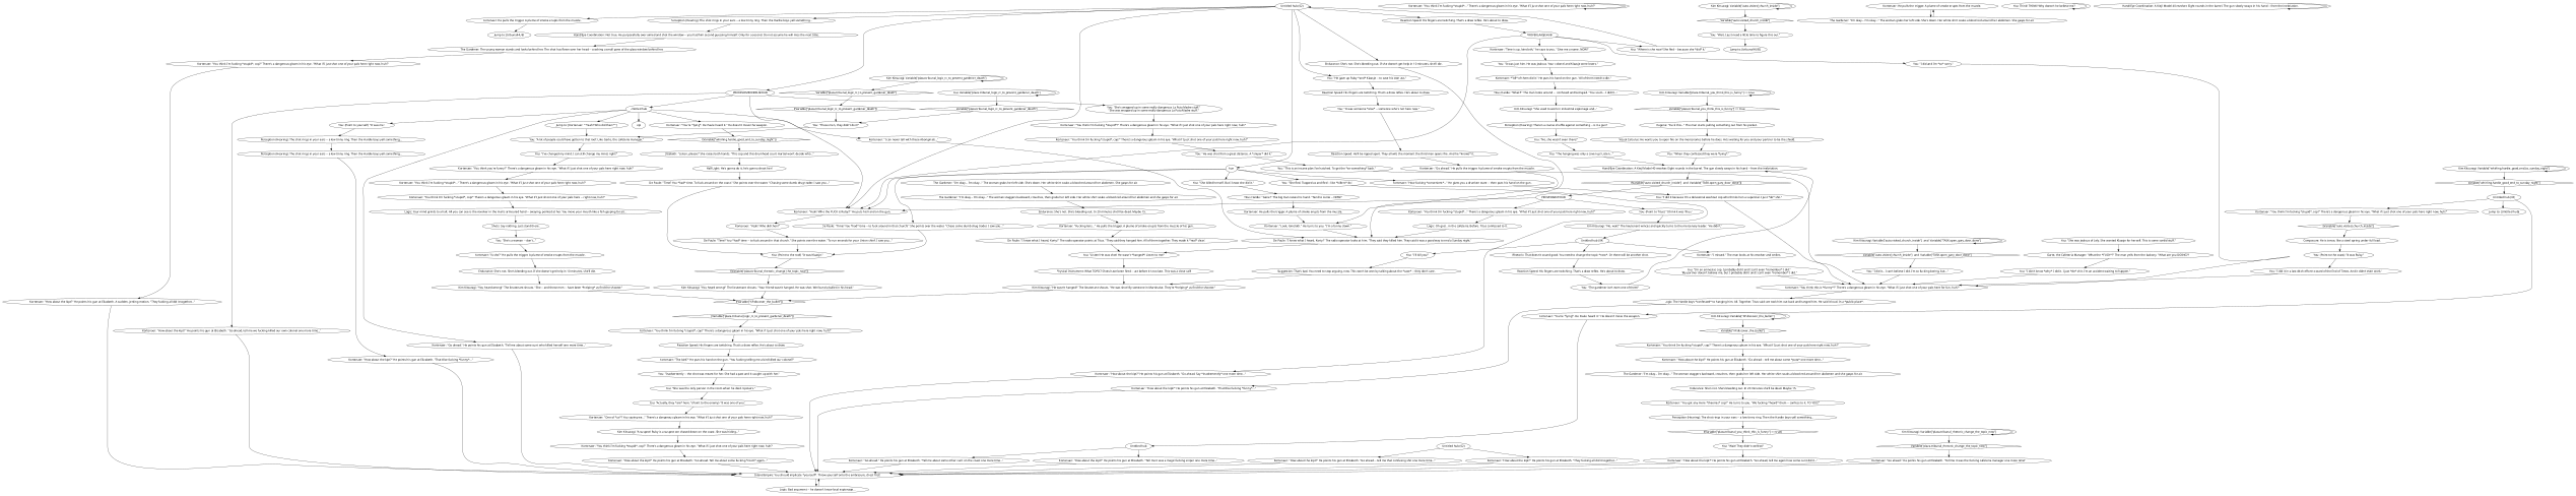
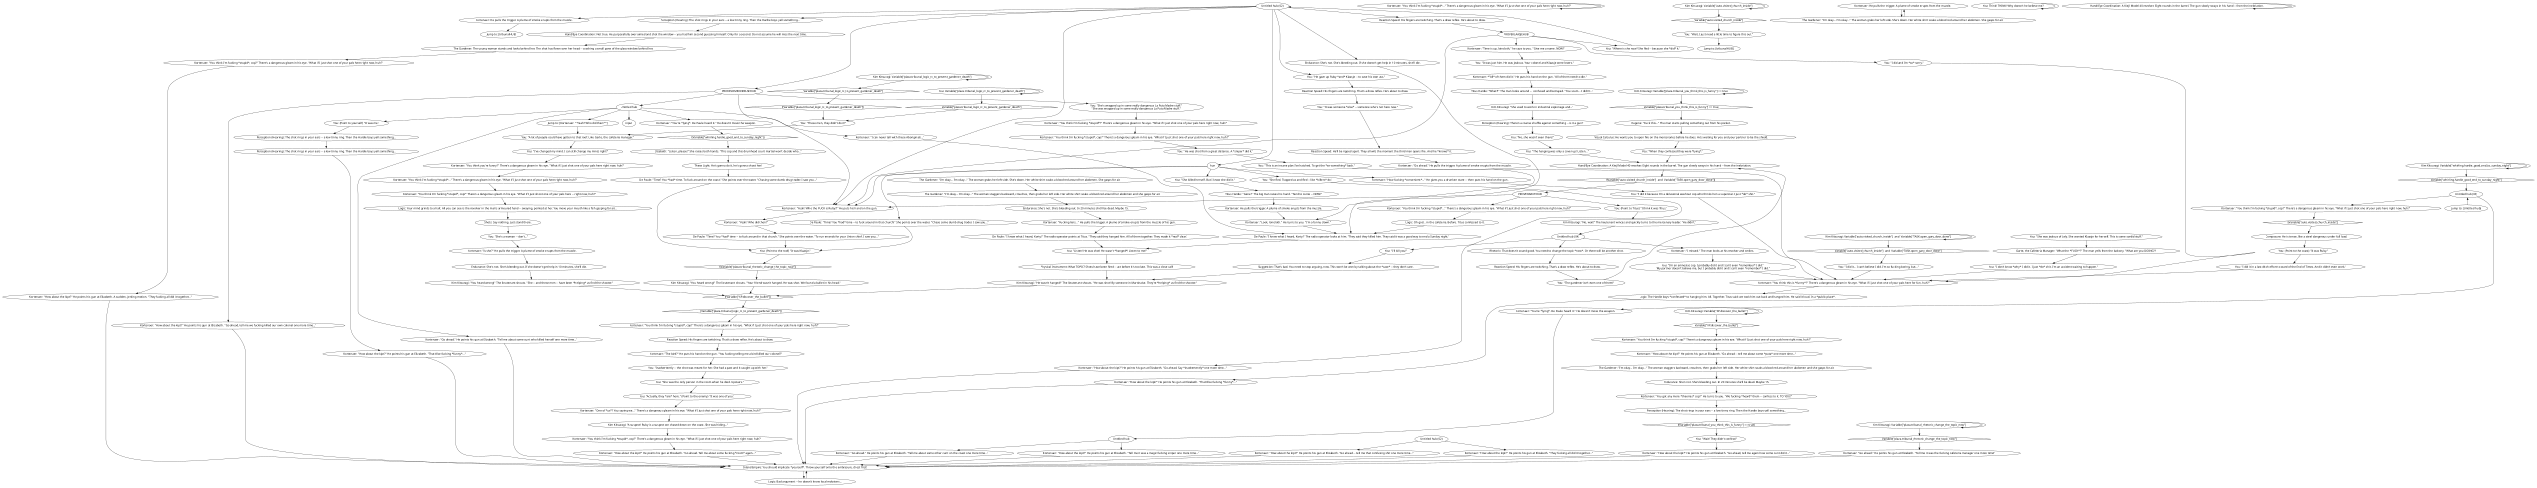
  digraph {
    fontname="Noto Sans"
    node [fontname="Noto Sans"]
    edge [fontname="Noto Sans"]
-   n1 [label=kipt]
+   n1 [label=input]
    n2 [label="You: (Point to yourself) \"It was me.\""]
    n3 [label="Perception (Hearing): The shot rings in your ears -- a low tinny ring. Then the Hardie boys yell something..."]
    n4 [label="Perception (Hearing): The shot rings in your ears -- a low tinny ring. Then the Hardie boys yell something..."]
    n5 [label="You: (Point to the coast) \"It was Ruby.\""]
    n6 [label="You: \"I did it in a last ditch effort to ward of the End of Times. And it didn't even work.\""]
    n7 [label="Kortenaer: \"You think this is *funny*?\" There's a dangerous gleam in his eye. \"What if I just shot one of your pals here for fun, huh?\""]
    n8 [label="Untitled hub (02)"]
    n9 [label="Kortenaer: He pulls the trigger. A plume of smoke erupts from the muzzle."]
    n10 [label="Reaction Speed: His fingers are twitching. That's a draw reflex. He's about to draw."]
    n11 [label="Perception (Hearing): The shot rings in your ears -- a low tinny ring. Then the Hardie boys yell something..."]
    n12 [label=PROVESOMEONEELSEHUB]
    n13 [label="You: \"He gave up Ruby *and* Klaasje -- to save his own ass.\""]
    n14 [label="Endurance: She's not. She's bleeding out. If she doesn't get help in 10 minutes, she'll die."]
    n15 [label="Kortenaer: \"Yeah? Who the FUCK is Ruby?!\" He puts his hand on the gun."]
    n16 [label=hun]
    n17 [label="Jump to: [tribunalHUB]"]
    n18 [label=PROVEKLAASJEHUB]
    n19 [label="Hand/Eye Coordination: Not true. He purposefully over-aimed and shot the window -- you had him second guessing himself. Only for a second. Do not assume he will miss the next time."]
    n20 [label="Kortenaer: \"How about the kipt?\" He points his gun at Elizabeth. \"Go ahead, tell me we fucking killed our own colonel one more time...\""]
    n21 [label="Untitled hub"]
    n22 [label="You: \"She's wrapped up in some really dangerous La Puta Madre stuff.\"\n\"She was wrapped up in some really dangerous La Puta Madre stuff.\""]
    n23 [label="Reaction Speed: His fingers are twitching. That's a draw reflex. He's about to draw."]
    n24 [label="De Paule: \"I know what I heard, Korty!\" The radio operator looks at him. \"They said they killed him. They said it was a good way to end a Sunday night.\""]
    n25 [label="Kortenaer: \"Yeah? Who did then?\""]
    n26 [label="Kortenaer: \"How fucking *convenient*...\" He gives you a drunken stare -- then puts his hand on the gun."]
    n27 [label="De Paule: \"Time? You *had* time -- to fuck around in that church!\" She points over the water. \"Chase some dumb drug trader. I saw you...\""]
    n28 [label="You: \"She fled. Trapped us and fled -- like *killers* do.\""]
    n29 [label="You: \"She killed herself. But I know she did it.\""]
    n30 [label="Kortenaer: \"You think I'm fucking *stupid*, cop?\" There's a dangerous gleam in his eye. \"What if I just shot one of your pals here right now, huh?\""]
    n31 [label="Reaction Speed: His fingers are twitching. That's a draw reflex. He's about to draw."]
    n32 [label="Kortenaer: \"The bird?\" He puts his hand on the gun. \"You fucking telling me a bird killed our colonel?\""]
    n33 [label="Logic: Your mind grinds to a halt. All you can see is the revolver in the man's armoured hand -- swaying, pointed at her. You move your mouth like a fish gasping for air..."]
    n34 [label="Shots: Say nothing. Just stand there."]
    n35 [label="You: \"She's a woman -- don't...\""]
    n36 [label="Kortenaer: \"How about the kipt?\" He points his gun at Elizabeth. A sudden, jerking motion. \"They fucking all did it together...\""]
    n37 [label="Inland Empire: You should implicate *yourself*. Throw yourself onto the embrasure, chest first!"]
-   n38 [label="Logic: Bad argument -- he doesn't know local espionage..."]
+   n38 [label="Logic: Bad argument -- he doesn't know local mobsters..."]
    n39 [label="Kortenaer: \"How about the kipt?\" He points his gun at Elizabeth. \"They fucking all did it together...\""]
    n40 [label="You: \"Wait! They didn't confess!\""]
    n41 [label="Kortenaer: \"How about the kipt?\" He points his gun at Elizabeth. \"Go ahead, tell me again how some cunt did it...\""]
    n42 [label="You: \"I did it because I'm a delusional washout cop who thinks he's a superstar. I just *do* shit.\""]
    n43 [label="Logic: The Hardie boys *confessed* to hanging him. All. Together. Titus said: we took him out back and hanged him. He said it loud. In a *public place*."]
    n44 [label="You: \"Inadvertently -- the shot was meant for her. She had a past and it caught up with her.\""]
    n45 [label="Kortenaer: \"You're *lying*. De Paule heard it.\" He doesn't move the weapon."]
    n46 [label="Untitled hub"]
    n47 [label="Kortenaer: \"How about the kipt?\" He points his gun at Elizabeth. \"Tell me it was a magic fucking sniper one more time...\""]
    n48 [label="Kortenaer: \"Go ahead.\" He points his gun at Elizabeth. \"Tell me about some other cunt on the coast one more time...\""]
    n49 [label="You: \"The gardener isn't even one of them!\""]
    n50 [label="Hand/Eye Coordination: A Kiejl Model 40 revolver. Eight rounds in the barrel. The gun slowly sways in his hand -- from the inebriation."]
    n51 [label="!(Variable[\"auto.visited_church_inside\"]  and  Variable[\"TASK.open_gary_door_done\"])" shape=diamond]
    n52 [label="You: \"I did and I'm *so* sorry.\""]
    n53 [label="Kortenaer: \"Time is up, loincloth,\" he says to you. \"Give me a name. NOW!\""]
    n54 [label="You: \"Where is she now? She fled -- because she *did* it.\""]
    n55 [label="You: \"It was just him. He was jealous. Your colonel and Klaasje were lovers.\""]
    n56 [label="Kim Kitsuragi: \"A suspect! Ruby is a suspect we chased down on the coast. She was hiding...\""]
    n57 [label="Kortenaer: \"You think I'm fucking *stupid*, cop?\" There's a dangerous gleam in his eye. \"What if I just shot one of your pals here right now, huh?\""]
    n58 [label="Kortenaer: \"How about the kipt?\" He points his gun at Elizabeth. \"Go ahead. Tell me about some fucking *room* again...\""]
    n59 [label="You: \"A lot of people could have gotten to that roof. Like Garte, the cafeteria manager.\""]
    n60 [label="You: \"I've changed my mind. I can still change my mind, right?\""]
    n61 [label="Kortenaer: \"You think you're funny?\" There's a dangerous gleam in his eye. \"What if I just shot one of your pals here right now, huh?\""]
    n62 [label="De Paule: \"Time? You *had* time -- to fuck around in that church.\" She points over the water. \"To run errands for your Union chief. I saw you...\""]
    n63 [label="You: (Point to the roof) \"It was Klaasje.\""]
    n64 [label="You: \"I did it... I can't believe I did. I'm so fucking boring, but...\""]
    n65 [label="!(Variable[\"plaza.tribunal_rhetoric_change_the_topic_now\"])" shape=diamond]
    n66 [label="Elizabeth: \"Listen, please!\" She raises both hands. \"This cop and this drumhead court martial won't decide who...\""]
-   n67 [label="Half Light: He's gonna do it, he's gonna shoot her!"]
+   n67 [label="These Light: He's gonna do it, he's gonna shoot her!"]
    n68 [label="De Paule: \"Time? You *had* time. To fuck around on the coast.\" She points over the water. \"Chasing some dumb drug trader. I saw you...\""]
    n69 [label="De Paule: \"I know what I heard, Korty!\" The radio operator points at Titus. \"They said they hanged him. All of them together. They made it *real* clear.\""]
    n70 [label="You: \"Listen! He was shot! He wasn't *hanged*! Listen to me!\""]
    n71 [label="Physical Instrument: What TOPIC? Shots have been fired -- act before it's too late. This was a close call!"]
    n72 [label="Kortenaer: \"How about the kipt?\" He points his gun at Elizabeth. \"That'd be fucking *funny*...\""]
    n73 [label="The Gardener: \"I'm okay... I'm okay...\" The woman staggers backward, crouches, then grabs her left side. Her white shirt soaks a blood red around her abdomen and she gasps for air."]
    n74 [label="Endurance: She's not. She's bleeding out. In 20 minutes she'll be dead. Maybe 15."]
    n75 [label="Kortenaer: \"You got any more *theories* cop?\" He turns to you. \"We fucking *heard* them -- confess to it. TO YOU!\""]
    n76 [label="Jump to: [Kortenaer: \"\"Yeah? Who did then?\"\"]"]
    n77 [label="Kortenaer: \"You're *lying*. De Paule heard it.\" He doesn't move the weapon."]
    n78 [label="Kortenaer: \"I can never tell with these Aboriginals...\""]
    n79 [label="Kortenaer: \"Go ahead.\" He points his gun at Elizabeth. \"Tell me about some cunt who killed herself one more time...\""]
    n80 [label="!(Variable[\"whirling.hardie_good_end_to_sunday_night\"])" shape=diamond]
    n81 [label="You: \"Actually, they *are* here.\" (Point to the enemy) \"It was one of you.\""]
    n82 [label="Kortenaer: \"One of *us*? You saying we...\" There's a dangerous gleam in his eye. \"What if I just shot one of your pals here right now, huh?\""]
    n83 [label="Kortenaer: \"You think I'm fucking *stupid*...\" There's a dangerous gleam in his eye. \"What if I just shot one of your pals here right now, huh?\""]
    n84 [label="Kortenaer: \"How about the kipt?\" He points his gun at Elizabeth. \"Go ahead -- tell me that confusing shit one more time...\""]
    n85 [label="Kim Kitsuragi: \"He wasn't hanged!\" The lieutenant shouts. \"He was shot! By someone in Martinaise. They're *helping* us find the shooter.\""]
    n86 [label="Rhetoric: That doesn't sound good. You need to change the topic *now*. Or there will be another shot."]
    n87 [label="Reaction Speed: His fingers are twitching. That's a draw reflex. He's about to draw."]
    n88 [label="You: \"No, she wasn't even there!\""]
    n89 [label="You: \"The hanging was only a cover up! Listen...\""]
    n90 [label="Titus Hardie: \"Gene!\" The big man raises his hand. \"Tend to Lizzie -- NOW!\""]
    n91 [label="Kortenaer: He pulls the trigger. A plume of smoke erupts from the muzzle."]
    n92 [label="Kortenaer: \"Look, loincloth.\" He turns to you. \"I'm a funny clown.\""]
    n93 [label="Kortenaer: \"You think I'm fucking *stupid*...\" There's a dangerous gleam in his eye. \"What if I just shot one of your pals here right now, huh?\""]
    n94 [label="Logic: Oh god... in the cafeteria. Before. Titus confessed to it."]
    n95 [label="Kortenaer: *\"All* of them did it.\" He puts his hand on the gun. \"All of them need to die.\""]
    n96 [label="Titus Hardie: \"What?!\" The man looks around --  confused and betrayed. \"You scum... I didn't...\""]
    n97 [label="Jump to: [Untitled hub]"]
    n98 [label="Reaction Speed: He'll be ripped apart. They all will, the moment the third man opens fire. And he *knows* it."]
    n99 [label="Kortenaer: \"Go ahead.\" He pulls the trigger. A plume of smoke erupts from the muzzle."]
    n100 [label="You: \"She was jealous of Lely. She wanted Klaasje for herself. This is some sordid stuff.\""]
    n101 [label="Garte, the Cafeteria Manager: \"What the *FUCK*?\" The man yells from the balcony. \"What are you DOING?!\""]
    n102 [label="You: \"I don't know *why* I did it. I just *do* shit. I'm an accident waiting to happen.\""]
    n103 [label="You: \"These men, they didn't do it!\""]
    n104 [label="Kim Kitsuragi: Variable[\"plaza.tribunal_logic_rc_to_prevent_gardener_death\"]"]
    n105 [label="Variable[\"plaza.tribunal_logic_rc_to_prevent_gardener_death\"]" shape=diamond]
    n106 [label="!(Variable[\"plaza.tribunal_logic_rc_to_prevent_gardener_death\"])" shape=diamond]
    n107 [label="!(Variable[\"plaza.tribunal_logic_rc_to_prevent_gardener_death\"])" shape=diamond]
    n108 [label="!(Variable[\"XP.discover_the_bullet\"])" shape=diamond]
    n109 [label="Jump to: [tribunalHUB]"]
    n110 [label="Kim Kitsuragi: Variable[\"auto.visited_church_inside\"]  and  Variable[\"TASK.open_gary_door_done\"]"]
    n111 [label="Variable[\"auto.visited_church_inside\"]  and  Variable[\"TASK.open_gary_door_done\"]" shape=diamond]
    n112 [label=PROVEHARDYHUB]
    n113 [label="You: (Point to Titus) \"I think it was Titus.\""]
    n114 [label="Kim Kitsuragi: Variable[\"XP.discover_the_bullet\"]"]
    n115 [label="Variable[\"XP.discover_the_bullet\"]" shape=diamond]
    n116 [label="Kortenaer: \"You think I'm fucking *stupid*, cop?\" There's a dangerous gleam in his eye. \"What if I just shot one of your pals here right now, huh?\""]
    n117 [label="Kortenaer: \"How about the kipt?\" He points his gun at Elizabeth. \"Go ahead -- tell me about some *puta* one more time...\""]
    n118 [label="Untitled hub (03)"]
    n119 [label="Kortenaer: \"You think I'm fucking *stupid*, cop?\" There's a dangerous gleam in his eye. \"What if I just shot one of your pals here right now, huh?\""]
    n120 [label="!(Variable[\"auto.visited_church_inside\"])" shape=diamond]
    n121 [label="Eugene: \"Fuck this...\" The man starts pulling something out from his pocket."]
    n122 [label="Visual Calculus: He wants you to open fire on the mercenaries before he does. He's waiting for you and your partner to be the shield."]
    n123 [label="You: \"When they confessed they were *lying*.\""]
    n124 [label="Kortenaer: He pulls the trigger. A plume of smoke erupts from the muzzle."]
    n125 [label="The Gardener: \"I'm okay... I'm okay...\" The woman grabs her left side. She's down. Her white shirt soaks a blood red around her abdomen. She gasps for air."]
    n126 [label="Endurance: She's not. She's bleeding out. If she doesn't get help in 10 minutes, she'll die."]
    n127 [label="Kim Kitsuragi: \"You heard wrong!\" The lieutenant shouts. \"She -- and these men -- have been *helping* us find the shooter.\""]
    n128 [label="The Gardener: The young woman stands and looks behind her. The shot has flown over her head -- crashing a small pane of the glass window behind her."]
    n129 [label="You: \"She was the only person in the room when he died. Upstairs.\""]
    n130 [label="Kim Kitsuragi: Variable[\"plaza.tribunal_rhetoric_change_the_topic_now\"]"]
    n131 [label="Variable[\"plaza.tribunal_rhetoric_change_the_topic_now\"]" shape=diamond]
    n132 [label="Kortenaer: \"Go ahead.\" He points his gun at Elizabeth. \"Tell me it was the fucking cafeteria manager one more time!\""]
    n133 [label="Kim Kitsuragi: \"You heard wrong!\" The lieutenant shouts. \"Your friend wasn't hanged. He was shot. We found a bullet in his head.\""]
    n134 [label="Kortenaer: \"You think I'm fucking *stupid*?\" There's a dangerous gleam in his eye. \"What if I just shot one of your pals here right now, huh?\""]
    n135 [label="You: \"I'm an amnesiac cop. I probably did it and I can't even *remember* I did.\"\n\"My partner doesn't believe me, but I probably did it and I can't even *remember* I did.\""]
    n136 [label="Kortenaer: \"You think I'm fucking *stupid*, cop?\" There's a dangerous gleam in his eye. \"What if I just shot one of your pals here right now, huh?\""]
    n137 [label="Kim Kitsuragi: \"No, wait!\" The lieutenant winces and quickly turns to the mercenary leader. \"He didn't.\""]
    n138 [label="Untitled hub (04)"]
    n139 [label="Kortenaer: \"I missed.\" The man looks at his revolver and smiles."]
    n140 [label="You: \"I'll kill you!\""]
    n141 [label="Kim Kitsuragi: \"She used to work in industrial espionage and...\""]
    n142 [label="Perception (Hearing): There's a coarse shuffle against something -- is it a gun?"]
    n143 [label="You: \"It was someone *else* -- someone who's not here now.\""]
    n144 [label="Suggestion: That's bad. You need to stop arguing, now. This won't be won by talking about the *case* -- they don't care."]
    n145 [label="Kortenaer: \"Is she?\" He pulls the trigger. A plume of smoke erupts from the muzzle."]
    n146 [label="Kim Kitsuragi: Variable[\"plaza.tribunal_you_think_this_is_funny\"] == true"]
    n147 [label="Variable[\"plaza.tribunal_you_think_this_is_funny\"] == true" shape=diamond]
    n148 [label="!(Variable[\"plaza.tribunal_you_think_this_is_funny\"] == true)" shape=diamond]
    n149 [label="The Gardener: \"I'm okay... I'm okay...\" The woman grabs her left side. She's down. Her white shirt soaks a blood red around her abdomen. She gasps for air."]
    n150 [label="The Gardener: \"I'm okay... I'm okay...\" The woman staggers backward, crouches, then grabs her left side. Her white shirt soaks a blood red around her abdomen and she gasps for air."]
    n151 [label="Endurance: She's not. She's bleeding out. In 20 minutes she'll be dead. Maybe 15."]
    n152 [label="Kim Kitsuragi: Variable[\"auto.visited_church_inside\"]"]
    n153 [label="Variable[\"auto.visited_church_inside\"]" shape=diamond]
    n154 [label="You: \"Wait, I just need a little time to figure this out.\""]
-   n155 [label="Composure: He is tense, like a steel spring under full load."]
+   n155 [label="Composure: He is tense, like a steel dangerous under full load."]
    n156 [label="Kortenaer: \"How about the kipt?\" He points his gun at Elizabeth. \"Go ahead. Say *inadvertently* one more time...\""]
    n157 [label="Kortenaer: \"You think I'm fucking *stupid*, cop?\" There's a dangerous gleam in his eye. \"What if I just shot one of your pals here right now, huh?\""]
    n158 [label="You: \"He was shot from a great distance. A *sniper* did it.\""]
    n159 [label="You: \"This is an insane plan I've hatched. To get the *ex-something* back.\""]
    n160 [label="You: Think! THINK! Why doesn't he believe me?"]
    n161 [label="You: Variable[\"plaza.tribunal_logic_rc_to_prevent_gardener_death\"]"]
    n162 [label="Variable[\"plaza.tribunal_logic_rc_to_prevent_gardener_death\"]" shape=diamond]
    n163 [label="Kortenaer: \"How about the kipt?\" He points his gun at Elizabeth. \"That'd be fucking *funny*...\""]
    n164 [label="Kim Kitsuragi: Variable[\"whirling.hardie_good_end_to_sunday_night\"]"]
    n165 [label="Variable[\"whirling.hardie_good_end_to_sunday_night\"]" shape=diamond]
    n166 [label="Hand/Eye Coordination: A Kiejl Model 40 revolver. Eight rounds in the barrel. The gun slowly sways in his hand -- from the inebriation."]
    n167 [label="Kortenaer: \"You think I'm fucking *stupid*, cop?\" There's a dangerous gleam in his eye. \"What if I just shoot one of your pals here -- right now, huh?\""]
    n168 [label="Kortenaer: \"Fucking liars...\" He pulls the trigger. A plume of smoke erupts from the muzzle of his gun."]
    n169 [label="Perception (Hearing): The shot rings in your ears -- a low tinny ring. Then the Hardie boys yell something..."]
    n170 [label="Kortenaer: \"You think I'm fucking *stupid*...\" There's a dangerous gleam in his eye. \"What if I just shot one of your pals here right now, huh?\""]
    n171 [label="Untitled hub (02)"]
    n2 -> n3
    n3 -> n4
    n4 -> n72
    n5 -> n6
    n6 -> n7
    n7 -> n43
    n8 -> n9
    n8 -> n10
    n8 -> n11
    n8 -> n12
    n8 -> n13
    n8 -> n14
    n8 -> n15
    n8 -> n16
    n9 -> n17
    n10 -> n18
    n11 -> n19
    n12 -> n15
    n12 -> n20
    n12 -> n21
    n12 -> n22
    n13 -> n23
    n14 -> n24
    n15 -> n25
    n16 -> n15
    n16 -> n26
    n16 -> n27
    n16 -> n28
    n16 -> n29
    n18 -> n15
    n18 -> n52
    n18 -> n53
    n18 -> n54
    n19 -> n128
    n20 -> n37
    n21 -> n1
    n21 -> n2
    n21 -> n76
    n21 -> n77
    n21 -> n78
    n21 -> n79
    n22 -> n134
    n23 -> n143
    n24 -> n70
    n25 -> n62
    n26 -> n42
    n27 -> n63
    n28 -> n156
    n29 -> n90
    n30 -> n31
    n31 -> n32
    n32 -> n44
    n33 -> n34
    n34 -> n35
    n35 -> n145
    n36 -> n37
    n37 -> n38
    n38 -> n37
    n39 -> n37
    n40 -> n41
    n41 -> n37
    n42 -> n7
    n43 -> n163
    n44 -> n129
    n45 -> n46
    n46 -> n47
    n46 -> n48
    n47 -> n37
    n48 -> n37
    n49 -> n50
    n50 -> n51
    n51 -> n112
    n52 -> n7
    n53 -> n55
    n54 -> n8
    n55 -> n95
    n56 -> n57
    n57 -> n58
    n58 -> n37
    n59 -> n60
    n60 -> n61
    n61 -> n170
    n62 -> n63
    n63 -> n65
    n64 -> n7
    n65 -> n133
    n66 -> n67
    n67 -> n68
    n68 -> n63
    n69 -> n70
    n70 -> n71
    n71 -> n85
    n72 -> n37
    n73 -> n74
    n74 -> n75
    n75 -> n169
    n76 -> n59
    n77 -> n80
    n78 -> n24
    n79 -> n37
    n80 -> n66
    n81 -> n82
    n82 -> n56
    n83 -> n83
    n84 -> n37
    n85 -> n108
    n86 -> n87
    n87 -> n49
    n88 -> n89
    n89 -> n50
    n90 -> n91
    n91 -> n92
    n92 -> n24
    n93 -> n94
    n94 -> n24
    n95 -> n96
    n96 -> n141
    n98 -> n99
    n99 -> n92
    n100 -> n101
    n101 -> n102
    n102 -> n7
    n103 -> n59
    n104 -> n104
    n104 -> n105
    n105 -> n106
    n106 -> n103
    n107 -> n30
    n108 -> n107
    n110 -> n110
    n110 -> n111
    n111 -> n64
    n112 -> n15
    n112 -> n93
    n112 -> n113
    n113 -> n137
    n114 -> n114
    n114 -> n115
    n115 -> n116
    n116 -> n117
    n117 -> n73
    n118 -> n45
-   n118 -> n97
+   n97 -> n118
    n118 -> n119
    n119 -> n120
    n120 -> n155
    n121 -> n122
    n122 -> n123
    n123 -> n50
    n124 -> n125
    n125 -> n124
    n126 -> n127
    n127 -> n108
    n128 -> n136
    n129 -> n81
    n130 -> n130
    n130 -> n131
    n131 -> n132
    n132 -> n37
    n133 -> n108
    n134 -> n157
    n135 -> n7
    n136 -> n36
    n137 -> n138
    n138 -> n86
    n138 -> n139
    n138 -> n140
    n139 -> n135
    n140 -> n144
    n141 -> n142
    n142 -> n88
    n143 -> n98
    n144 -> n85
    n145 -> n126
    n146 -> n146
    n146 -> n147
    n147 -> n121
    n148 -> n40
    n149 -> n150
    n150 -> n151
    n151 -> n168
    n152 -> n152
    n152 -> n153
    n153 -> n154
    n154 -> n109
    n155 -> n5
    n156 -> n37
    n157 -> n158
    n158 -> n159
    n159 -> n7
    n160 -> n160
    n161 -> n161
    n161 -> n162
    n162 -> n103
    n163 -> n37
    n164 -> n164
    n164 -> n165
    n165 -> n118
    n166 -> n166
    n167 -> n33
    n168 -> n69
    n169 -> n148
    n170 -> n167
    n171 -> n39
    n171 -> n84
  }
